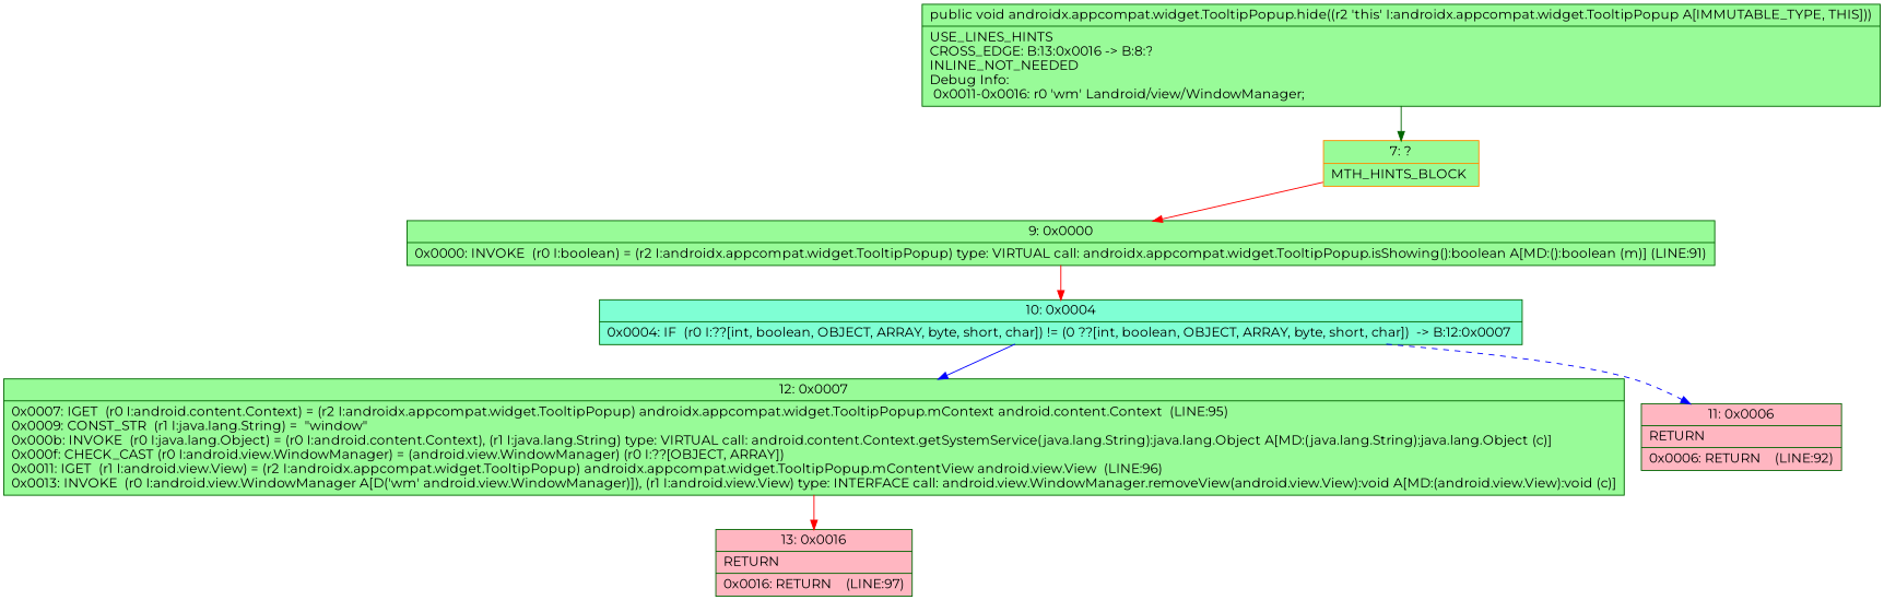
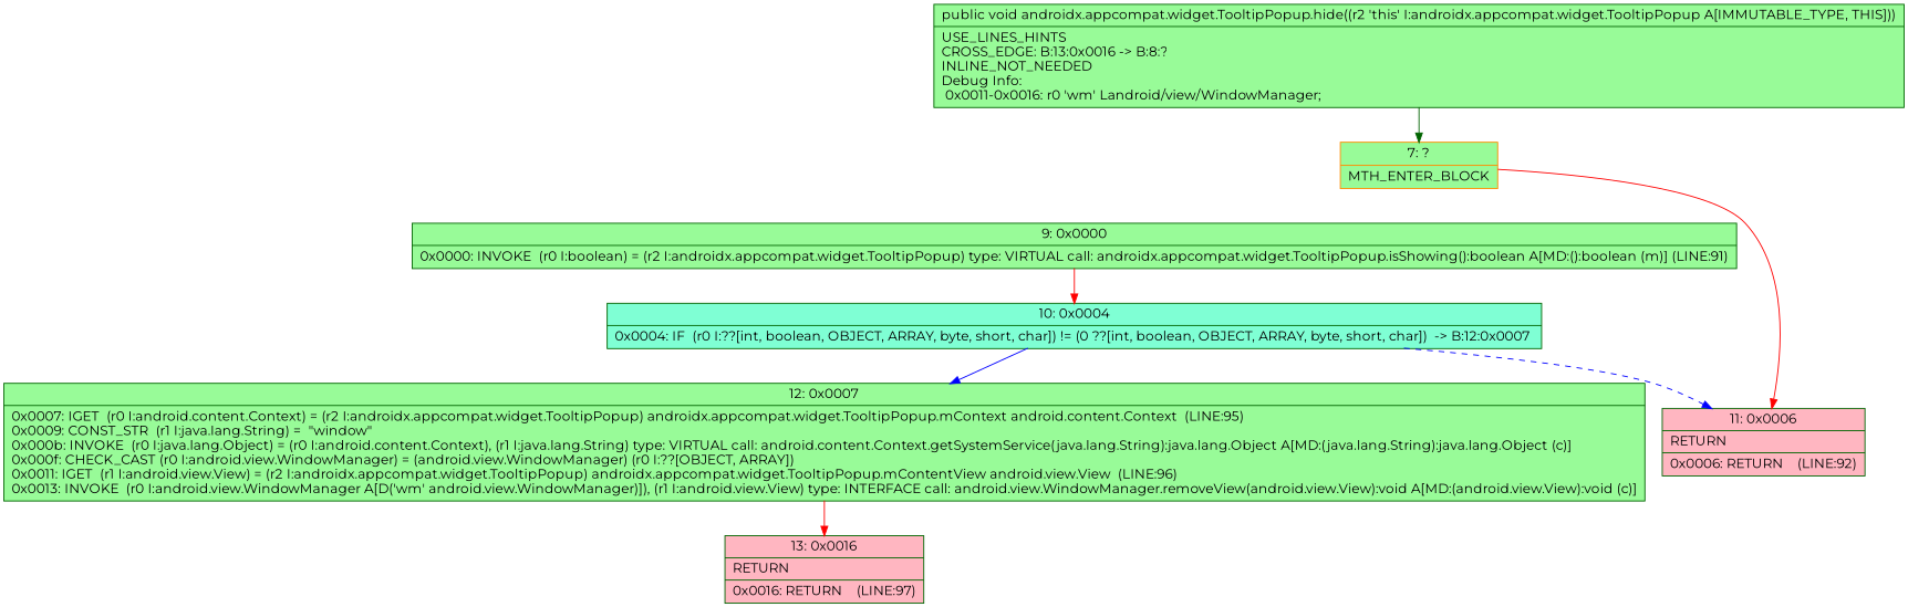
  digraph {
    fontname=Montserrat
    node [color=darkgreen fillcolor=palegreen fontname=Montserrat shape=record style=filled]
    edge [color=red fontname=Montserrat]
-   n1 [color=darkorange label="{7\:\ ?|MTH_HINTS_BLOCK\l}"]
+   n1 [color=darkorange label="{7\:\ ?|MTH_ENTER_BLOCK\l}"]
    n2 [label="{9\:\ 0x0000|0x0000: INVOKE  (r0 I:boolean) = (r2 I:androidx.appcompat.widget.TooltipPopup) type: VIRTUAL call: androidx.appcompat.widget.TooltipPopup.isShowing():boolean A[MD:():boolean (m)] (LINE:91)\l}"]
    n3 [fillcolor=aquamarine label="{10\:\ 0x0004|0x0004: IF  (r0 I:??[int, boolean, OBJECT, ARRAY, byte, short, char]) != (0 ??[int, boolean, OBJECT, ARRAY, byte, short, char])  \-\> B:12:0x0007 \l}"]
    n4 [fillcolor=lightpink label="{11\:\ 0x0006|RETURN\l|0x0006: RETURN    (LINE:92)\l}"]
    n5 [label="{12\:\ 0x0007|0x0007: IGET  (r0 I:android.content.Context) = (r2 I:androidx.appcompat.widget.TooltipPopup) androidx.appcompat.widget.TooltipPopup.mContext android.content.Context  (LINE:95)\l0x0009: CONST_STR  (r1 I:java.lang.String) =  \"window\" \l0x000b: INVOKE  (r0 I:java.lang.Object) = (r0 I:android.content.Context), (r1 I:java.lang.String) type: VIRTUAL call: android.content.Context.getSystemService(java.lang.String):java.lang.Object A[MD:(java.lang.String):java.lang.Object (c)]\l0x000f: CHECK_CAST (r0 I:android.view.WindowManager) = (android.view.WindowManager) (r0 I:??[OBJECT, ARRAY]) \l0x0011: IGET  (r1 I:android.view.View) = (r2 I:androidx.appcompat.widget.TooltipPopup) androidx.appcompat.widget.TooltipPopup.mContentView android.view.View  (LINE:96)\l0x0013: INVOKE  (r0 I:android.view.WindowManager A[D('wm' android.view.WindowManager)]), (r1 I:android.view.View) type: INTERFACE call: android.view.WindowManager.removeView(android.view.View):void A[MD:(android.view.View):void (c)]\l}"]
    n6 [fillcolor=lightpink label="{13\:\ 0x0016|RETURN\l|0x0016: RETURN    (LINE:97)\l}"]
    n7 [label="{public void androidx.appcompat.widget.TooltipPopup.hide((r2 'this' I:androidx.appcompat.widget.TooltipPopup A[IMMUTABLE_TYPE, THIS]))  | USE_LINES_HINTS\lCROSS_EDGE: B:13:0x0016 \-\> B:8:?\lINLINE_NOT_NEEDED\lDebug Info:\l  0x0011\-0x0016: r0 'wm' Landroid\/view\/WindowManager;\l}"]
-   n1 -> n2
+   n1 -> n4
    n2 -> n3
    n3 -> n4 [color=blue style=dashed]
    n3 -> n5 [color=blue]
    n5 -> n6
    n7 -> n1 [color=darkgreen]
  }
